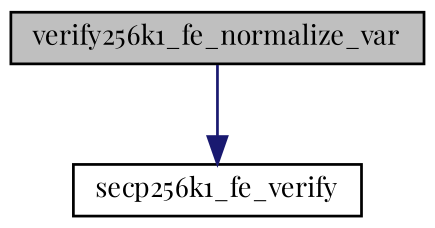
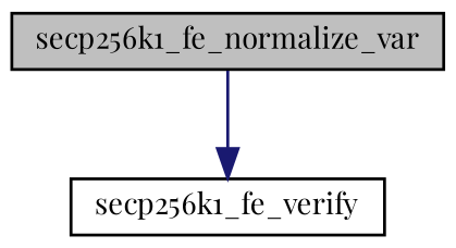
  digraph {
    rankdir=TB
    fontname="Playfair Display"
    node [color=black fontname="Playfair Display" fontsize=10 shape=record style=filled]
-   n1 [fillcolor=grey75 fontcolor=black height=0.2 label=verify256k1_fe_normalize_var width=0.4]
+   n1 [fillcolor=grey75 fontcolor=black height=0.2 label=secp256k1_fe_normalize_var width=0.4]
    n2 [fillcolor=white height=0.2 label=secp256k1_fe_verify width=0.4]
    n1 -> n2 [color=midnightblue fontname="Playfair Display" fontsize=10 labelfontname=Helvetica labelfontsize=10 style=solid]
  }
